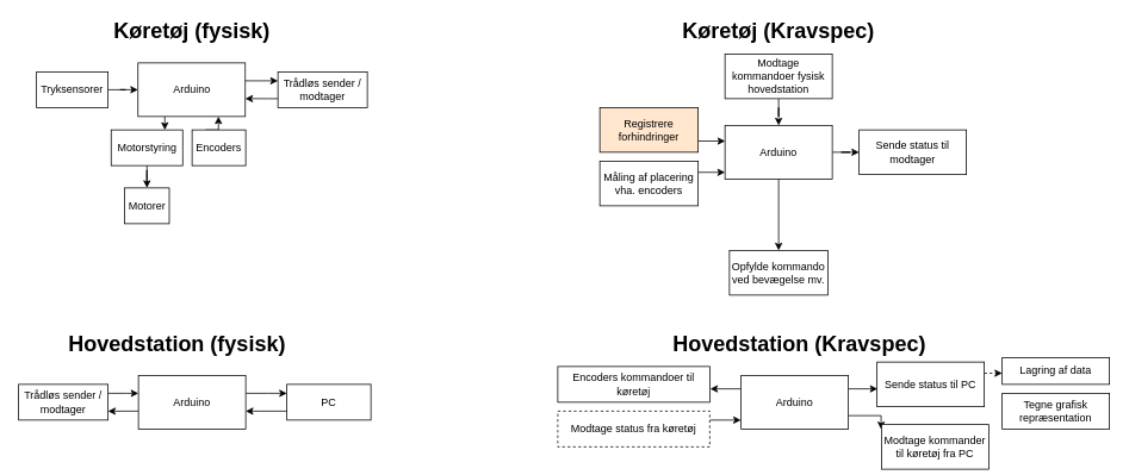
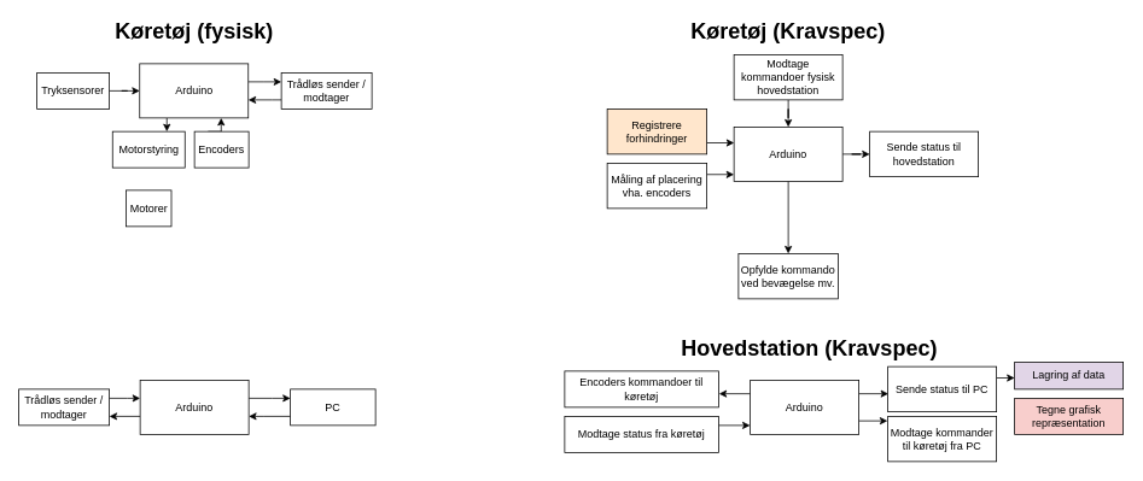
  <mxCell id="0" />
  <mxCell id="1" parent="0" />
  <mxCell id="2" value="" style="edgeStyle=orthogonalEdgeStyle;rounded=0;orthogonalLoop=1;jettySize=auto;html=1;fontSize=12;" parent="1" source="4" target="7" edge="1"><mxGeometry relative="1" as="geometry"><Array as="points"><mxPoint x="290" y="90" /><mxPoint x="290" y="90" /></Array></mxGeometry></mxCell>
  <mxCell id="3" style="edgeStyle=orthogonalEdgeStyle;rounded=0;orthogonalLoop=1;jettySize=auto;html=1;exitX=0.25;exitY=1;exitDx=0;exitDy=0;entryX=0.75;entryY=0;entryDx=0;entryDy=0;" parent="1" source="4" target="47" edge="1"><mxGeometry relative="1" as="geometry" /></mxCell>
  <mxCell id="4" value="Arduino" style="rounded=0;whiteSpace=wrap;html=1;" parent="1" vertex="1"><mxGeometry x="153.5" y="70" width="120" height="60" as="geometry" /></mxCell>
  <mxCell id="5" value="&lt;font size=&quot;1&quot;&gt;&lt;b style=&quot;font-size: 24px&quot;&gt;Køretøj (fysisk)&lt;/b&gt;&lt;/font&gt;" style="text;html=1;strokeColor=none;fillColor=none;align=center;verticalAlign=middle;whiteSpace=wrap;rounded=0;" parent="1" vertex="1"><mxGeometry x="104" y="20" width="220" height="30" as="geometry" /></mxCell>
  <mxCell id="6" value="" style="edgeStyle=orthogonalEdgeStyle;rounded=0;orthogonalLoop=1;jettySize=auto;html=1;fontSize=12;" parent="1" source="7" target="4" edge="1"><mxGeometry relative="1" as="geometry"><Array as="points"><mxPoint x="300" y="110" /><mxPoint x="300" y="110" /></Array></mxGeometry></mxCell>
  <mxCell id="7" value="Trådløs sender / modtager" style="whiteSpace=wrap;html=1;rounded=0;" parent="1" vertex="1"><mxGeometry x="310" y="80" width="100" height="40" as="geometry" /></mxCell>
  <mxCell id="8" style="edgeStyle=orthogonalEdgeStyle;rounded=0;orthogonalLoop=1;jettySize=auto;html=1;exitX=0.25;exitY=0;exitDx=0;exitDy=0;entryX=0.75;entryY=1;entryDx=0;entryDy=0;" parent="1" source="9" target="4" edge="1"><mxGeometry relative="1" as="geometry" /></mxCell>
  <mxCell id="9" value="Encoders" style="rounded=0;whiteSpace=wrap;html=1;fontSize=12;" parent="1" vertex="1"><mxGeometry x="214" y="145" width="60" height="40" as="geometry" /></mxCell>
  <mxCell id="10" value="Motorer" style="rounded=0;whiteSpace=wrap;html=1;fontSize=12;" parent="1" vertex="1"><mxGeometry x="138.5" y="210" width="50" height="40" as="geometry" /></mxCell>
  <mxCell id="11" value="" style="edgeStyle=orthogonalEdgeStyle;rounded=0;orthogonalLoop=1;jettySize=auto;html=1;fontSize=12;" parent="1" source="12" target="4" edge="1"><mxGeometry relative="1" as="geometry" /></mxCell>
  <mxCell id="12" value="Tryksensorer" style="rounded=0;whiteSpace=wrap;html=1;fontSize=12;" parent="1" vertex="1"><mxGeometry x="40" y="80" width="80" height="40" as="geometry" /></mxCell>
- <mxCell id="13" value="&lt;font size=&quot;1&quot;&gt;&lt;b style=&quot;font-size: 24px&quot;&gt;Hovedstation (fysisk)&lt;/b&gt;&lt;/font&gt;" style="text;html=1;strokeColor=none;fillColor=none;align=center;verticalAlign=middle;whiteSpace=wrap;rounded=0;" parent="1" vertex="1"><mxGeometry x="50" y="370" width="295" height="30" as="geometry" /></mxCell>
  <mxCell id="14" value="" style="edgeStyle=orthogonalEdgeStyle;rounded=0;orthogonalLoop=1;jettySize=auto;html=1;fontSize=12;" parent="1" source="16" target="18" edge="1"><mxGeometry relative="1" as="geometry"><Array as="points"><mxPoint x="130" y="460" /><mxPoint x="130" y="460" /></Array></mxGeometry></mxCell>
  <mxCell id="15" value="" style="edgeStyle=orthogonalEdgeStyle;rounded=0;orthogonalLoop=1;jettySize=auto;html=1;fontSize=12;" parent="1" source="16" target="20" edge="1"><mxGeometry relative="1" as="geometry"><Array as="points"><mxPoint x="300" y="440" /><mxPoint x="300" y="440" /></Array></mxGeometry></mxCell>
  <mxCell id="16" value="Arduino" style="rounded=0;whiteSpace=wrap;html=1;fontSize=12;" parent="1" vertex="1"><mxGeometry x="154" y="420" width="120" height="60" as="geometry" /></mxCell>
  <mxCell id="17" value="" style="edgeStyle=orthogonalEdgeStyle;rounded=0;orthogonalLoop=1;jettySize=auto;html=1;fontSize=12;" parent="1" source="18" target="16" edge="1"><mxGeometry relative="1" as="geometry"><Array as="points"><mxPoint x="140" y="440" /><mxPoint x="140" y="440" /></Array></mxGeometry></mxCell>
  <mxCell id="18" value="Trådløs sender / modtager" style="rounded=0;whiteSpace=wrap;html=1;fontSize=12;" parent="1" vertex="1"><mxGeometry x="20" y="430" width="100" height="40" as="geometry" /></mxCell>
  <mxCell id="19" value="" style="edgeStyle=orthogonalEdgeStyle;rounded=0;orthogonalLoop=1;jettySize=auto;html=1;fontSize=12;" parent="1" source="20" target="16" edge="1"><mxGeometry relative="1" as="geometry"><Array as="points"><mxPoint x="290" y="460" /><mxPoint x="290" y="460" /></Array></mxGeometry></mxCell>
  <mxCell id="20" value="PC" style="rounded=0;whiteSpace=wrap;html=1;fontSize=12;" parent="1" vertex="1"><mxGeometry x="320" y="430" width="94" height="40" as="geometry" /></mxCell>
  <mxCell id="21" value="&lt;font size=&quot;1&quot;&gt;&lt;b style=&quot;font-size: 24px&quot;&gt;Køretøj (Kravspec)&lt;/b&gt;&lt;/font&gt;" style="text;html=1;strokeColor=none;fillColor=none;align=center;verticalAlign=middle;whiteSpace=wrap;rounded=0;" parent="1" vertex="1"><mxGeometry x="760" y="20" width="220" height="30" as="geometry" /></mxCell>
  <mxCell id="22" value="" style="edgeStyle=orthogonalEdgeStyle;rounded=0;orthogonalLoop=1;jettySize=auto;html=1;fontSize=12;" parent="1" source="24" target="25" edge="1"><mxGeometry relative="1" as="geometry" /></mxCell>
  <mxCell id="23" value="" style="edgeStyle=orthogonalEdgeStyle;rounded=0;orthogonalLoop=1;jettySize=auto;html=1;fontSize=12;" parent="1" source="24" target="30" edge="1"><mxGeometry relative="1" as="geometry" /></mxCell>
  <mxCell id="24" value="Arduino" style="rounded=0;whiteSpace=wrap;html=1;" parent="1" vertex="1"><mxGeometry x="810" y="140" width="120" height="60" as="geometry" /></mxCell>
- <mxCell id="25" value="Sende status til modtager" style="rounded=0;whiteSpace=wrap;html=1;fontSize=12;" parent="1" vertex="1"><mxGeometry x="960" y="145" width="120" height="50" as="geometry" /></mxCell>
+ <mxCell id="25" value="Sende status til hovedstation" style="rounded=0;whiteSpace=wrap;html=1;fontSize=12;" parent="1" vertex="1"><mxGeometry x="960" y="145" width="120" height="50" as="geometry" /></mxCell>
  <mxCell id="26" value="" style="edgeStyle=orthogonalEdgeStyle;rounded=0;orthogonalLoop=1;jettySize=auto;html=1;fontSize=12;" parent="1" source="27" target="24" edge="1"><mxGeometry relative="1" as="geometry" /></mxCell>
  <mxCell id="27" value="Modtage kommandoer fysisk hovedstation" style="rounded=0;whiteSpace=wrap;html=1;" parent="1" vertex="1"><mxGeometry x="810" y="60" width="120" height="50" as="geometry" /></mxCell>
  <mxCell id="28" style="edgeStyle=orthogonalEdgeStyle;rounded=0;orthogonalLoop=1;jettySize=auto;html=1;exitX=1;exitY=0.75;exitDx=0;exitDy=0;entryX=0.002;entryY=0.299;entryDx=0;entryDy=0;entryPerimeter=0;fontSize=12;" parent="1" source="29" target="24" edge="1"><mxGeometry relative="1" as="geometry" /></mxCell>
  <mxCell id="29" value="Registrere forhindringer" style="rounded=0;whiteSpace=wrap;html=1;fontSize=12;fillColor=#ffe6cc;" parent="1" vertex="1"><mxGeometry x="670" y="120" width="110" height="50" as="geometry" /></mxCell>
  <mxCell id="30" value="Opfylde kommando ved bevægelse mv." style="rounded=0;whiteSpace=wrap;html=1;fontSize=12;" parent="1" vertex="1"><mxGeometry x="815" y="280" width="110" height="50" as="geometry" /></mxCell>
  <mxCell id="31" value="&lt;font size=&quot;1&quot;&gt;&lt;b style=&quot;font-size: 24px&quot;&gt;Hovedstation (&lt;/b&gt;&lt;/font&gt;&lt;b style=&quot;font-size: 24px&quot;&gt;Kravspec&lt;/b&gt;&lt;font size=&quot;1&quot;&gt;&lt;b style=&quot;font-size: 24px&quot;&gt;)&lt;/b&gt;&lt;/font&gt;" style="text;html=1;strokeColor=none;fillColor=none;align=center;verticalAlign=middle;whiteSpace=wrap;rounded=0;" parent="1" vertex="1"><mxGeometry x="745.5" y="370" width="295" height="30" as="geometry" /></mxCell>
  <mxCell id="32" style="edgeStyle=orthogonalEdgeStyle;rounded=0;orthogonalLoop=1;jettySize=auto;html=1;exitX=0;exitY=0.25;exitDx=0;exitDy=0;entryX=1.003;entryY=0.627;entryDx=0;entryDy=0;entryPerimeter=0;fontSize=12;" parent="1" source="35" target="36" edge="1"><mxGeometry relative="1" as="geometry" /></mxCell>
  <mxCell id="33" style="edgeStyle=orthogonalEdgeStyle;rounded=0;orthogonalLoop=1;jettySize=auto;html=1;exitX=1;exitY=0.25;exitDx=0;exitDy=0;entryX=0.005;entryY=0.598;entryDx=0;entryDy=0;entryPerimeter=0;fontSize=12;" parent="1" source="35" target="41" edge="1"><mxGeometry relative="1" as="geometry" /></mxCell>
  <mxCell id="34" style="edgeStyle=orthogonalEdgeStyle;rounded=0;orthogonalLoop=1;jettySize=auto;html=1;exitX=1;exitY=0.75;exitDx=0;exitDy=0;entryX=-0.003;entryY=0.106;entryDx=0;entryDy=0;entryPerimeter=0;fontSize=12;" parent="1" source="35" target="43" edge="1"><mxGeometry relative="1" as="geometry" /></mxCell>
  <mxCell id="35" value="Arduino" style="rounded=0;whiteSpace=wrap;html=1;fontSize=12;" parent="1" vertex="1"><mxGeometry x="828" y="420" width="120" height="60" as="geometry" /></mxCell>
  <mxCell id="36" value="Encoders kommandoer til køretøj" style="rounded=0;whiteSpace=wrap;html=1;fontSize=12;" parent="1" vertex="1"><mxGeometry x="623" y="410" width="170" height="40" as="geometry" /></mxCell>
  <mxCell id="37" style="edgeStyle=orthogonalEdgeStyle;rounded=0;orthogonalLoop=1;jettySize=auto;html=1;exitX=1;exitY=0.25;exitDx=0;exitDy=0;entryX=-0.002;entryY=0.822;entryDx=0;entryDy=0;entryPerimeter=0;fontSize=12;" parent="1" source="38" target="35" edge="1"><mxGeometry relative="1" as="geometry" /></mxCell>
- <mxCell id="38" value="Modtage status fra køretøj" style="rounded=0;whiteSpace=wrap;html=1;fontSize=12;dashed=1;" parent="1" vertex="1"><mxGeometry x="623" y="460" width="170" height="40" as="geometry" /></mxCell>
- <mxCell id="39" value="Tegne grafisk repræsentation" style="rounded=0;whiteSpace=wrap;html=1;fontSize=12;" parent="1" vertex="1"><mxGeometry x="1120" y="440" width="120" height="40" as="geometry" /></mxCell>
- <mxCell id="40" style="edgeStyle=orthogonalEdgeStyle;rounded=0;orthogonalLoop=1;jettySize=auto;html=1;exitX=1;exitY=0.25;exitDx=0;exitDy=0;entryX=0;entryY=0.586;entryDx=0;entryDy=0;entryPerimeter=0;fontSize=12;dashed=1;" parent="1" source="41" target="42" edge="1"><mxGeometry relative="1" as="geometry" /></mxCell>
+ <mxCell id="38" value="Modtage status fra køretøj" style="rounded=0;whiteSpace=wrap;html=1;fontSize=12;" parent="1" vertex="1"><mxGeometry x="623" y="460" width="170" height="40" as="geometry" /></mxCell>
+ <mxCell id="39" value="Tegne grafisk repræsentation" style="rounded=0;whiteSpace=wrap;html=1;fontSize=12;fillColor=#f8cecc;" parent="1" vertex="1"><mxGeometry x="1120" y="440" width="120" height="40" as="geometry" /></mxCell>
+ <mxCell id="40" style="edgeStyle=orthogonalEdgeStyle;rounded=0;orthogonalLoop=1;jettySize=auto;html=1;exitX=1;exitY=0.25;exitDx=0;exitDy=0;entryX=0;entryY=0.586;entryDx=0;entryDy=0;entryPerimeter=0;fontSize=12;" parent="1" source="41" target="42" edge="1"><mxGeometry relative="1" as="geometry" /></mxCell>
  <mxCell id="41" value="Sende status til PC" style="rounded=0;whiteSpace=wrap;html=1;fontSize=12;" parent="1" vertex="1"><mxGeometry x="980" y="405" width="120" height="50" as="geometry" /></mxCell>
- <mxCell id="42" value="Lagring af data" style="rounded=0;whiteSpace=wrap;html=1;fontSize=12;" parent="1" vertex="1"><mxGeometry x="1120" y="400" width="120" height="30" as="geometry" /></mxCell>
- <mxCell id="43" value="Modtage kommander til køretøj fra PC" style="rounded=0;whiteSpace=wrap;html=1;fontSize=12;" parent="1" vertex="1"><mxGeometry x="985" y="475" width="120" height="50" as="geometry" /></mxCell>
+ <mxCell id="42" value="Lagring af data" style="rounded=0;whiteSpace=wrap;html=1;fontSize=12;fillColor=#e1d5e7;" parent="1" vertex="1"><mxGeometry x="1120" y="400" width="120" height="30" as="geometry" /></mxCell>
+ <mxCell id="43" value="Modtage kommander til køretøj fra PC" style="rounded=0;whiteSpace=wrap;html=1;fontSize=12;" parent="1" vertex="1"><mxGeometry x="980" y="460" width="120" height="50" as="geometry" /></mxCell>
  <mxCell id="44" style="edgeStyle=orthogonalEdgeStyle;rounded=0;orthogonalLoop=1;jettySize=auto;html=1;exitX=1;exitY=0.25;exitDx=0;exitDy=0;entryX=0;entryY=0.878;entryDx=0;entryDy=0;entryPerimeter=0;fontSize=12;" parent="1" source="45" target="24" edge="1"><mxGeometry relative="1" as="geometry" /></mxCell>
  <mxCell id="45" value="Måling af placering vha. encoders" style="rounded=0;whiteSpace=wrap;html=1;fontSize=12;" parent="1" vertex="1"><mxGeometry x="670" y="180" width="110" height="50" as="geometry" /></mxCell>
- <mxCell id="46" value="" style="edgeStyle=orthogonalEdgeStyle;rounded=0;orthogonalLoop=1;jettySize=auto;html=1;" parent="1" source="47" target="10" edge="1"><mxGeometry relative="1" as="geometry" /></mxCell>
  <mxCell id="47" value="Motorstyring" style="rounded=0;whiteSpace=wrap;html=1;" parent="1" vertex="1"><mxGeometry x="123.5" y="145" width="80" height="40" as="geometry" /></mxCell>
